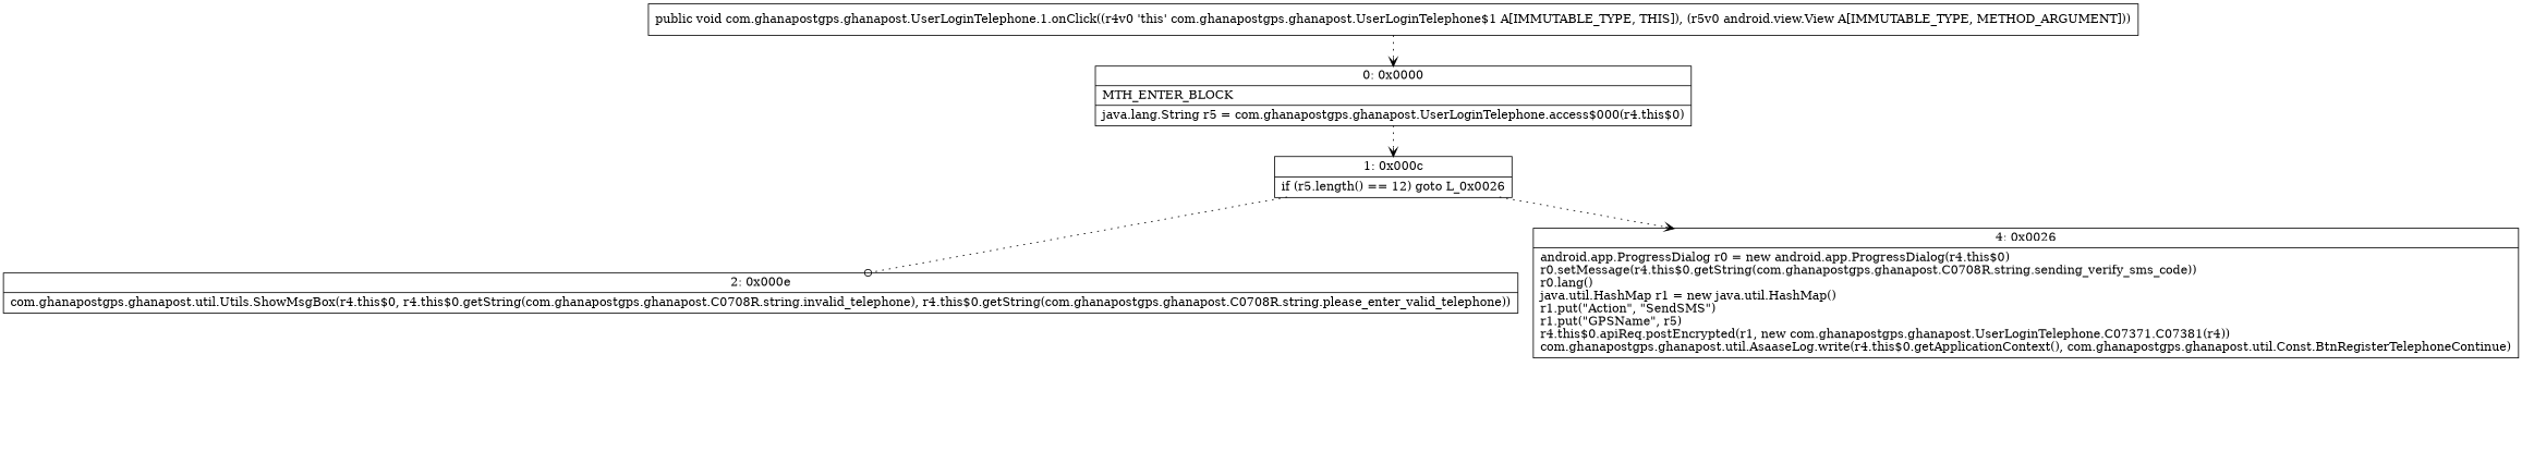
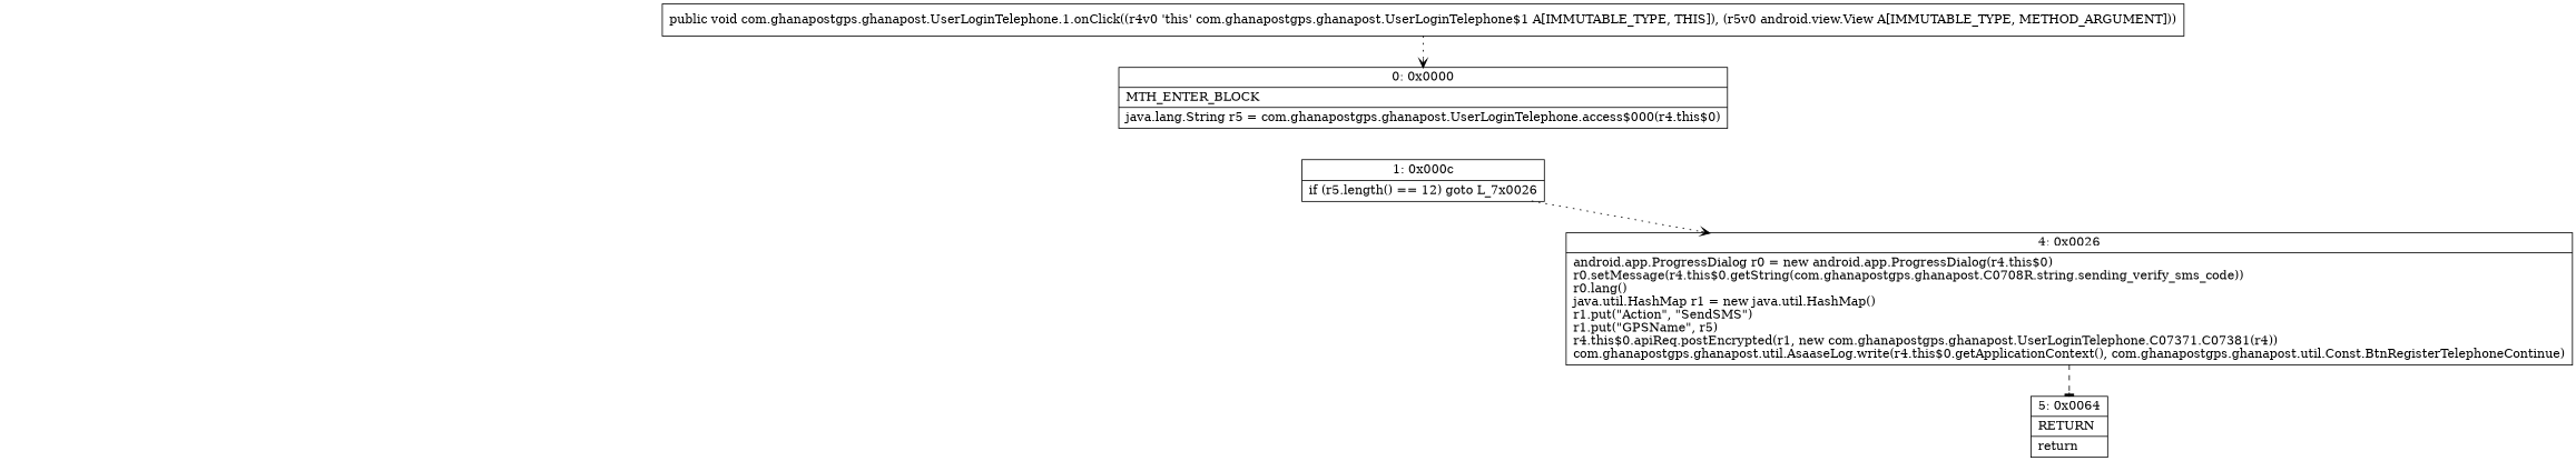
  digraph {
    node [shape=record]
    edge [arrowhead=vee style=dotted]
    n1 [label="{0\:\ 0x0000|MTH_ENTER_BLOCK\l|java.lang.String r5 = com.ghanapostgps.ghanapost.UserLoginTelephone.access$000(r4.this$0)\l}"]
-   n2 [label="{1\:\ 0x000c|if (r5.length() == 12) goto L_0x0026\l}"]
-   n3 [label="{2\:\ 0x000e|com.ghanapostgps.ghanapost.util.Utils.ShowMsgBox(r4.this$0, r4.this$0.getString(com.ghanapostgps.ghanapost.C0708R.string.invalid_telephone), r4.this$0.getString(com.ghanapostgps.ghanapost.C0708R.string.please_enter_valid_telephone))\l}"]
+   n2 [label="{1\:\ 0x000c|if (r5.length() == 12) goto L_7x0026\l}"]
    n4 [label="{4\:\ 0x0026|android.app.ProgressDialog r0 = new android.app.ProgressDialog(r4.this$0)\lr0.setMessage(r4.this$0.getString(com.ghanapostgps.ghanapost.C0708R.string.sending_verify_sms_code))\lr0.lang()\ljava.util.HashMap r1 = new java.util.HashMap()\lr1.put(\"Action\", \"SendSMS\")\lr1.put(\"GPSName\", r5)\lr4.this$0.apiReq.postEncrypted(r1, new com.ghanapostgps.ghanapost.UserLoginTelephone.C07371.C07381(r4))\lcom.ghanapostgps.ghanapost.util.AsaaseLog.write(r4.this$0.getApplicationContext(), com.ghanapostgps.ghanapost.util.Const.BtnRegisterTelephoneContinue)\l}"]
+   n5 [label="{5\:\ 0x0064|RETURN\l|return\l}"]
    n6 [label="{public void com.ghanapostgps.ghanapost.UserLoginTelephone.1.onClick((r4v0 'this' com.ghanapostgps.ghanapost.UserLoginTelephone$1 A[IMMUTABLE_TYPE, THIS]), (r5v0 android.view.View A[IMMUTABLE_TYPE, METHOD_ARGUMENT])) }"]
-   n1 -> n2
-   n2 -> n3 [arrowhead=odot]
    n2 -> n4
+   n4 -> n5 [arrowhead=tee style=dashed]
    n6 -> n1
  }
